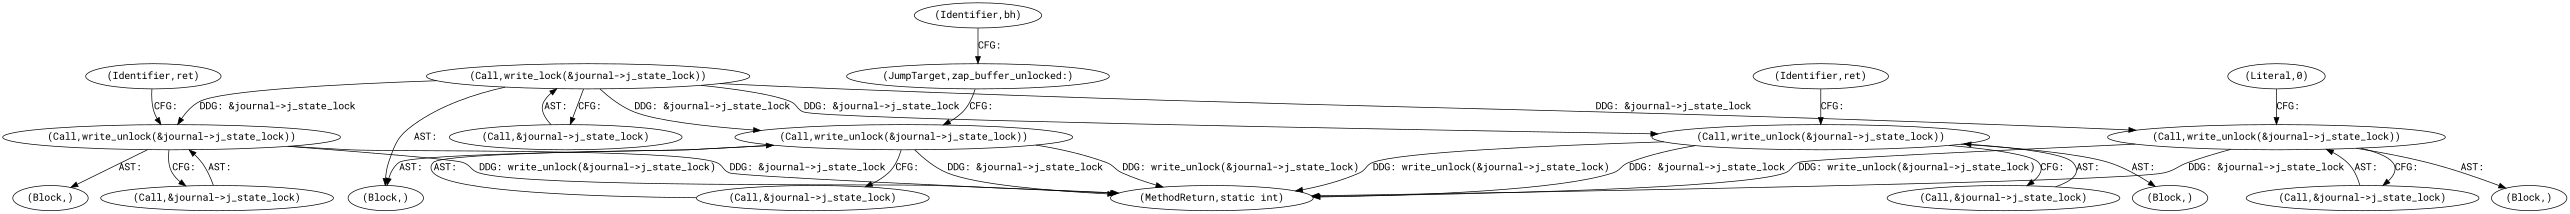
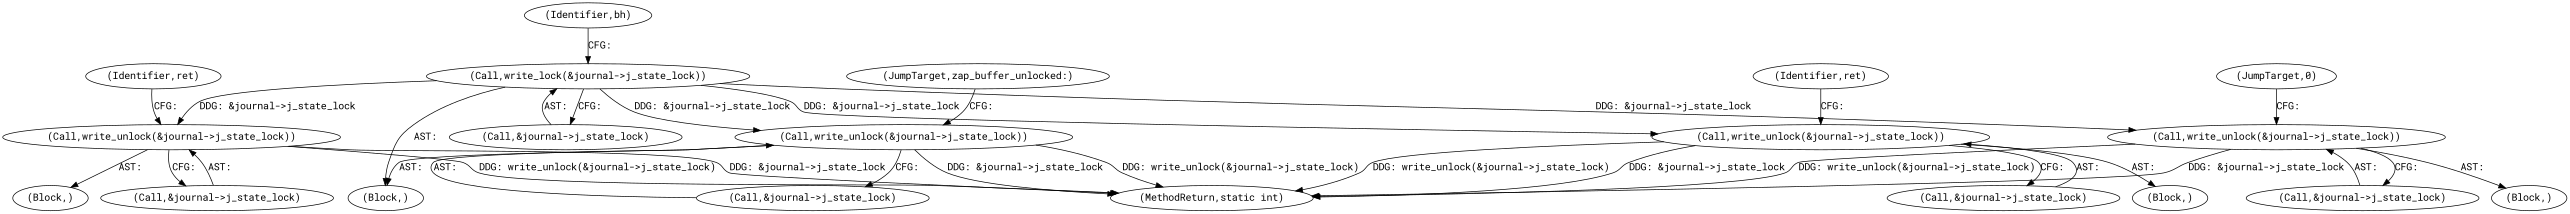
  digraph {
    fontname="Roboto Mono"
    node [fontname="Roboto Mono"]
    edge [fontname="Roboto Mono"]
    n1 [label="(Call,write_lock(&journal->j_state_lock))"]
    n2 [label="(Call,write_unlock(&journal->j_state_lock))"]
    n3 [label="(Call,write_unlock(&journal->j_state_lock))"]
    n4 [label="(Call,write_unlock(&journal->j_state_lock))"]
    n5 [label="(Call,write_unlock(&journal->j_state_lock))"]
    n6 [label="(Block,)"]
    n7 [label="(Call,&journal->j_state_lock)"]
    n8 [label="(MethodReturn,static int)"]
    n9 [label="(Call,&journal->j_state_lock)"]
    n10 [label="(Block,)"]
    n11 [label="(Call,&journal->j_state_lock)"]
    n12 [label="(Block,)"]
    n13 [label="(Block,)"]
    n14 [label="(Call,&journal->j_state_lock)"]
    n15 [label="(Call,&journal->j_state_lock)"]
    n16 [label="(Identifier,ret)"]
    n17 [label="(Identifier,ret)"]
-   n18 [label="(Literal,0)"]
+   n18 [label="(JumpTarget,0)"]
    n19 [label="(JumpTarget,zap_buffer_unlocked:)"]
    n20 [label="(Identifier,bh)"]
    n1 -> n2 [label="DDG: &journal->j_state_lock"]
    n1 -> n3 [label="DDG: &journal->j_state_lock"]
    n1 -> n4 [label="DDG: &journal->j_state_lock"]
    n1 -> n5 [label="DDG: &journal->j_state_lock"]
    n1 -> n6 [label="AST: "]
    n1 -> n7 [label="CFG: "]
    n2 -> n8 [label="DDG: &journal->j_state_lock"]
    n2 -> n8 [label="DDG: write_unlock(&journal->j_state_lock)"]
    n2 -> n9 [label="CFG: "]
    n2 -> n10 [label="AST: "]
    n3 -> n8 [label="DDG: write_unlock(&journal->j_state_lock)"]
    n3 -> n8 [label="DDG: &journal->j_state_lock"]
    n3 -> n11 [label="CFG: "]
    n3 -> n12 [label="AST: "]
    n4 -> n8 [label="DDG: &journal->j_state_lock"]
    n4 -> n8 [label="DDG: write_unlock(&journal->j_state_lock)"]
    n4 -> n13 [label="AST: "]
    n4 -> n14 [label="CFG: "]
    n5 -> n6 [label="AST: "]
    n5 -> n8 [label="DDG: write_unlock(&journal->j_state_lock)"]
    n5 -> n8 [label="DDG: &journal->j_state_lock"]
    n5 -> n15 [label="CFG: "]
    n7 -> n1 [label="AST: "]
    n9 -> n2 [label="AST: "]
    n11 -> n3 [label="AST: "]
    n14 -> n4 [label="AST: "]
    n15 -> n5 [label="AST: "]
    n16 -> n2 [label="CFG: "]
    n17 -> n3 [label="CFG: "]
    n18 -> n4 [label="CFG: "]
    n19 -> n5 [label="CFG: "]
-   n20 -> n19 [label="CFG: "]
+   n20 -> n1 [label="CFG: "]
  }
